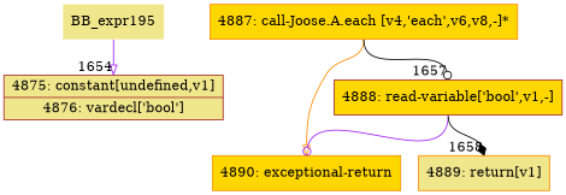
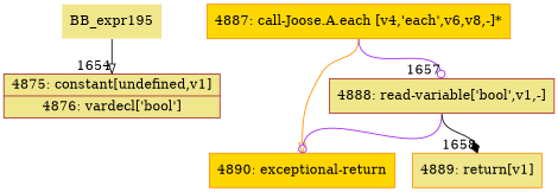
  digraph {
    rankdir=TD
    node [color=brown fillcolor=khaki shape=record style=filled]
    edge [arrowhead=onormal color=black headport=n tailport=s]
    n1 [label=BB_expr195 shape=none]
    n2 [label="{4875: constant[undefined,v1]|4876: vardecl['bool']}"]
    n3 [color=darkorange fillcolor=gold label="{4887: call-Joose.A.each [v4,'each',v6,v8,-]*}"]
    n4 [color=darkorange fillcolor=gold label="{4890: exceptional-return}"]
-   n5 [fillcolor=gold label="{4888: read-variable['bool',v1,-]}"]
+   n5 [label="{4888: read-variable['bool',v1,-]}"]
    n6 [color=darkorange label="{4889: return[v1]}"]
-   n1 -> n2 [color=purple headlabel="    1654"]
+   n1 -> n2 [headlabel="    1654"]
    n3 -> n4 [color=darkorange]
-   n3 -> n5 [arrowhead=odot headlabel="      1657"]
+   n3 -> n5 [arrowhead=odot color=purple headlabel="      1657"]
    n5 -> n4 [arrowhead=odot color=purple]
    n5 -> n6 [arrowhead=diamond headlabel="      1658"]
  }
